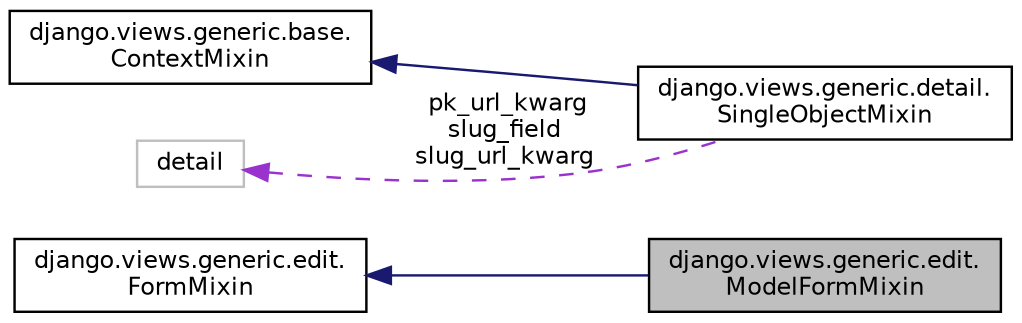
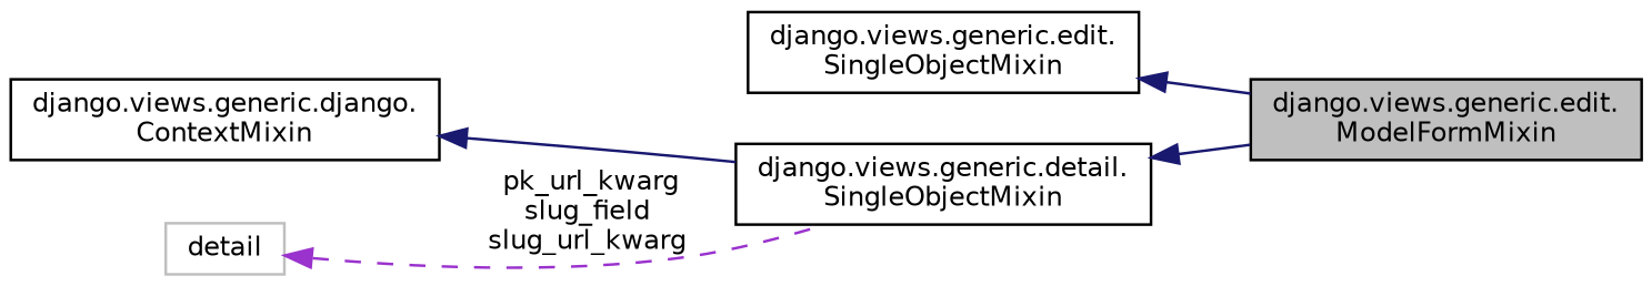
  digraph {
    rankdir=LR
    node [color=black fillcolor=white fontname=Helvetica fontsize=10 shape=record style=filled]
    edge [color=midnightblue dir=back fontname=Helvetica fontsize=10 labelfontname=Helvetica labelfontsize=10 style=solid]
    n1 [fillcolor=grey75 fontcolor=black height=0.2 label="django.views.generic.edit.\lModelFormMixin" width=0.4]
-   n2 [height=0.2 label="django.views.generic.edit.\lFormMixin" width=0.4]
-   n3 [height=0.2 label="django.views.generic.base.\lContextMixin" width=0.4]
+   n2 [height=0.2 label="django.views.generic.edit.\lSingleObjectMixin" width=0.4]
+   n3 [height=0.2 label="django.views.generic.django.\lContextMixin" width=0.4]
    n4 [height=0.2 label="django.views.generic.detail.\lSingleObjectMixin" width=0.4]
    n5 [color=grey75 height=0.2 label=detail width=0.4]
    n2 -> n1
    n3 -> n4
+   n4 -> n1
    n5 -> n4 [color=darkorchid3 label=" pk_url_kwarg\nslug_field\nslug_url_kwarg" style=dashed]
  }
